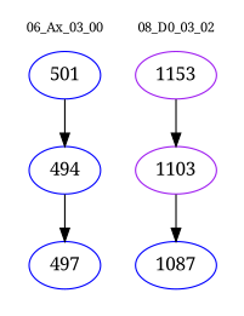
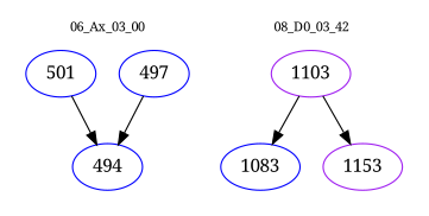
  digraph {
    fontname="Noto Serif"
    node [color=blue fontname="Noto Serif"]
    edge [color=black fontname="Noto Serif"]
    n1 [label=494]
    n2 [label=497]
    n3 [label=501]
    n4 [color=purple label=1103]
-   n5 [label=1087]
+   n5 [label=1083]
    n6 [color=purple label=1153]
    subgraph cluster_1 {
      color=white
      fontsize=10
      label="06_Ax_03_00"
      n1
      n2
      n3
    }
    subgraph cluster_2 {
      color=white
      fontsize=10
-     label="08_D0_03_02"
+     label="08_D0_03_42"
      n4
      n5
      n6
    }
-   n1 -> n2
+   n2 -> n1
    n3 -> n1
    n4 -> n5
-   n6 -> n4
+   n4 -> n6
  }
